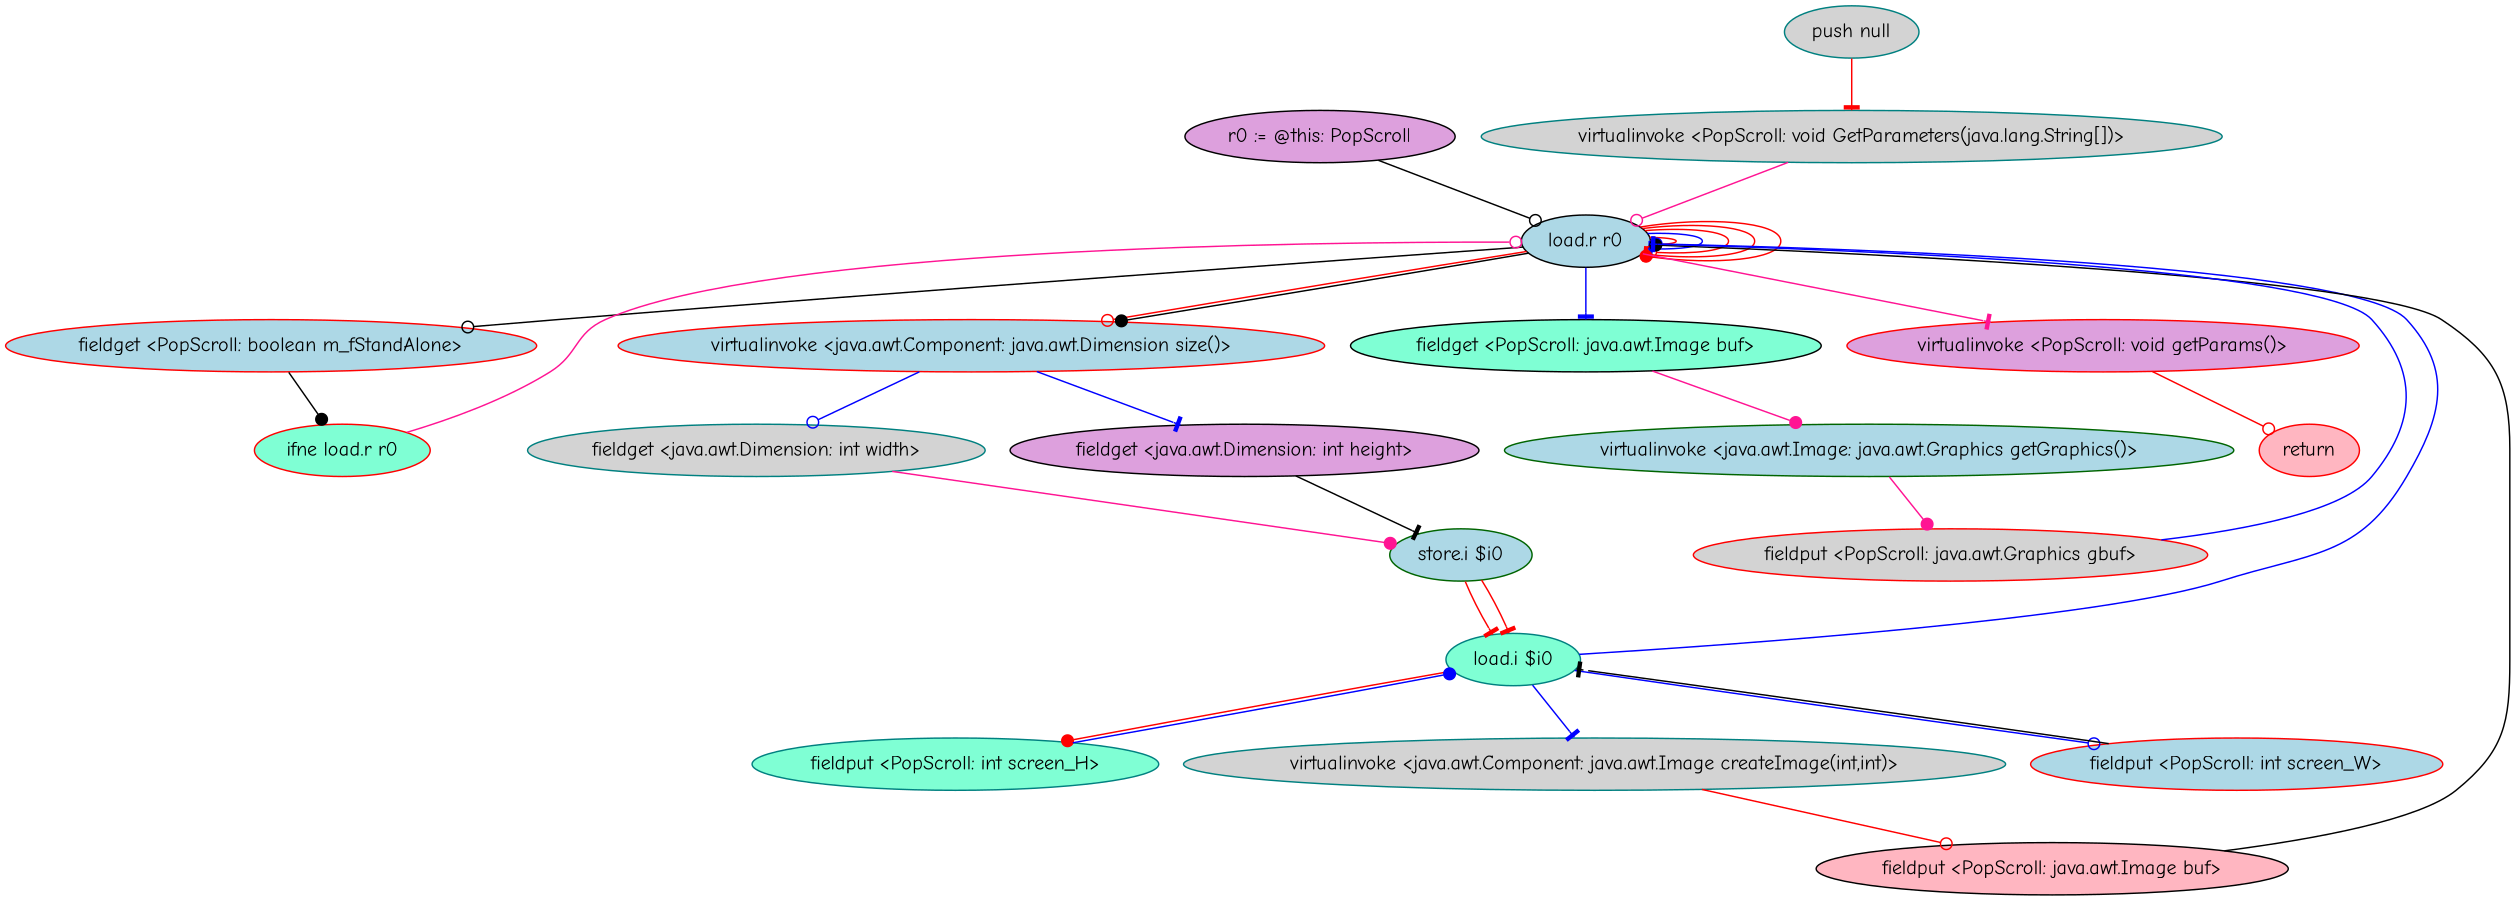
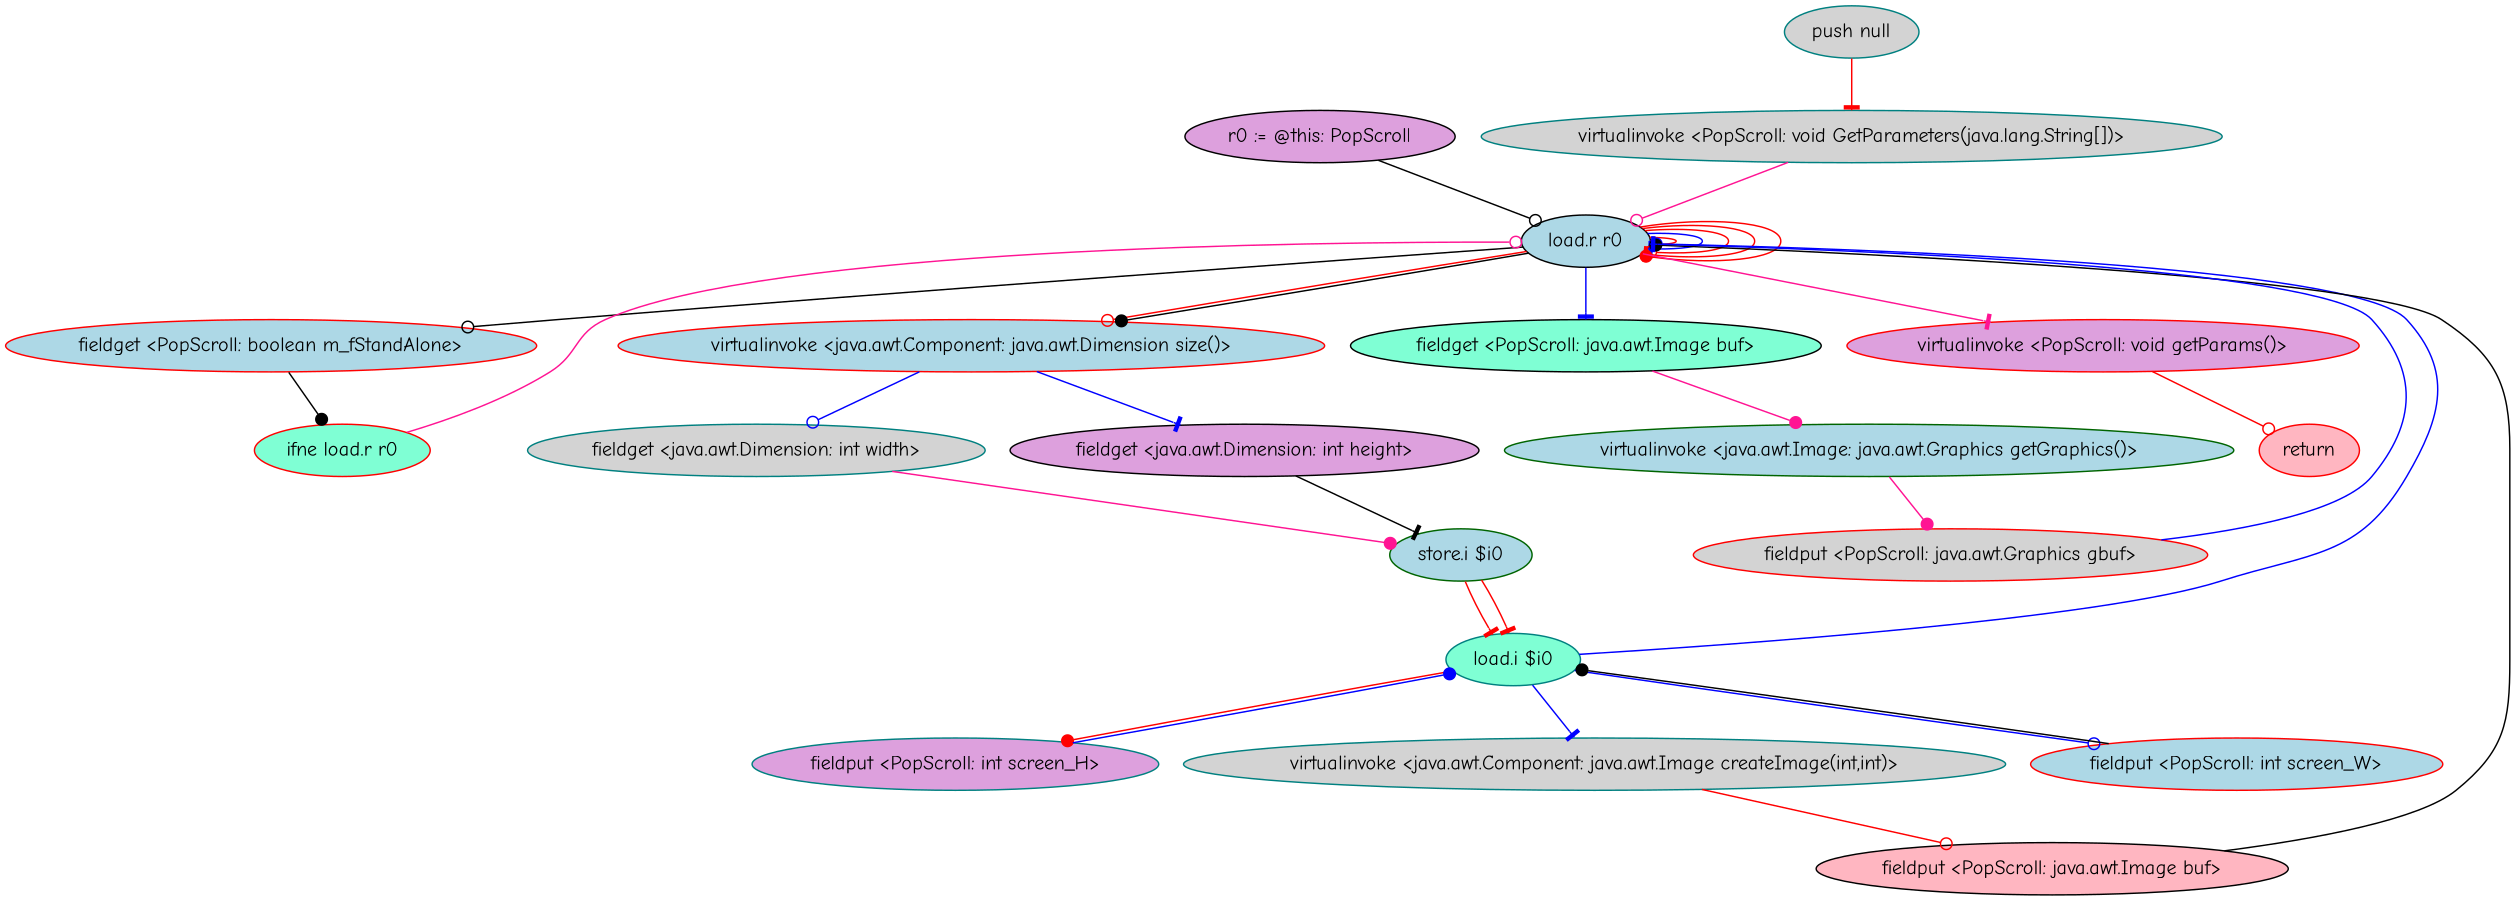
  digraph {
    fontname="Comic Neue"
    node [color=red fillcolor=lightblue fontname="Comic Neue" style=filled]
    edge [arrowhead=odot color=red fontname="Comic Neue"]
    "r0 := @this: PopScroll" [color=black fillcolor=plum]
    "load.r r0" [color=black]
    "fieldget <PopScroll: boolean m_fStandAlone>"
    "virtualinvoke <java.awt.Component: java.awt.Dimension size()>"
    "fieldget <PopScroll: java.awt.Image buf>" [color=black fillcolor=aquamarine]
    "virtualinvoke <PopScroll: void getParams()>" [fillcolor=plum]
    "ifne load.r r0" [fillcolor=aquamarine]
    "push null" [color=teal fillcolor=lightgrey]
    "virtualinvoke <PopScroll: void GetParameters(java.lang.String[])>" [color=teal fillcolor=lightgrey]
    "fieldget <java.awt.Dimension: int width>" [color=teal fillcolor=lightgrey]
    "fieldget <java.awt.Dimension: int height>" [color=black fillcolor=plum]
    "virtualinvoke <java.awt.Image: java.awt.Graphics getGraphics()>" [color=darkgreen]
    return [fillcolor=lightpink]
    "store.i $i0" [color=darkgreen]
    "load.i $i0" [color=teal fillcolor=aquamarine]
    "fieldput <PopScroll: int screen_W>"
-   "fieldput <PopScroll: int screen_H>" [color=teal fillcolor=aquamarine]
+   "fieldput <PopScroll: int screen_H>" [color=teal fillcolor=plum]
    "virtualinvoke <java.awt.Component: java.awt.Image createImage(int,int)>" [color=teal fillcolor=lightgrey]
    "fieldput <PopScroll: java.awt.Image buf>" [color=black fillcolor=lightpink]
    "fieldput <PopScroll: java.awt.Graphics gbuf>" [fillcolor=lightgrey]
    "r0 := @this: PopScroll" -> "load.r r0" [color=black]
    "load.r r0" -> "load.r r0"
    "load.r r0" -> "load.r r0" [arrowhead=tee color=blue]
    "load.r r0" -> "load.r r0"
    "load.r r0" -> "load.r r0" [arrowhead=tee]
    "load.r r0" -> "load.r r0" [arrowhead=dot]
    "load.r r0" -> "fieldget <PopScroll: boolean m_fStandAlone>" [color=black]
    "load.r r0" -> "virtualinvoke <java.awt.Component: java.awt.Dimension size()>"
    "load.r r0" -> "virtualinvoke <java.awt.Component: java.awt.Dimension size()>" [arrowhead=dot color=black]
    "load.r r0" -> "fieldget <PopScroll: java.awt.Image buf>" [arrowhead=tee color=blue]
    "load.r r0" -> "virtualinvoke <PopScroll: void getParams()>" [arrowhead=tee color=deeppink]
    "fieldget <PopScroll: boolean m_fStandAlone>" -> "ifne load.r r0" [arrowhead=dot color=black]
    "virtualinvoke <java.awt.Component: java.awt.Dimension size()>" -> "fieldget <java.awt.Dimension: int width>" [color=blue]
    "virtualinvoke <java.awt.Component: java.awt.Dimension size()>" -> "fieldget <java.awt.Dimension: int height>" [arrowhead=tee color=blue]
    "fieldget <PopScroll: java.awt.Image buf>" -> "virtualinvoke <java.awt.Image: java.awt.Graphics getGraphics()>" [arrowhead=dot color=deeppink]
    "virtualinvoke <PopScroll: void getParams()>" -> return
    "ifne load.r r0" -> "load.r r0" [color=deeppink]
    "push null" -> "virtualinvoke <PopScroll: void GetParameters(java.lang.String[])>" [arrowhead=tee]
    "virtualinvoke <PopScroll: void GetParameters(java.lang.String[])>" -> "load.r r0" [color=deeppink]
    "fieldget <java.awt.Dimension: int width>" -> "store.i $i0" [arrowhead=dot color=deeppink]
    "fieldget <java.awt.Dimension: int height>" -> "store.i $i0" [arrowhead=tee color=black]
    "virtualinvoke <java.awt.Image: java.awt.Graphics getGraphics()>" -> "fieldput <PopScroll: java.awt.Graphics gbuf>" [arrowhead=dot color=deeppink]
    "store.i $i0" -> "load.i $i0" [arrowhead=tee]
    "store.i $i0" -> "load.i $i0" [arrowhead=tee]
    "load.i $i0" -> "load.r r0" [arrowhead=dot color=blue]
    "load.i $i0" -> "fieldput <PopScroll: int screen_W>" [color=blue]
    "load.i $i0" -> "fieldput <PopScroll: int screen_H>" [arrowhead=dot]
    "load.i $i0" -> "virtualinvoke <java.awt.Component: java.awt.Image createImage(int,int)>" [arrowhead=tee color=blue]
-   "fieldput <PopScroll: int screen_W>" -> "load.i $i0" [arrowhead=tee color=black]
+   "fieldput <PopScroll: int screen_W>" -> "load.i $i0" [arrowhead=dot color=black]
    "fieldput <PopScroll: int screen_H>" -> "load.i $i0" [arrowhead=dot color=blue]
    "virtualinvoke <java.awt.Component: java.awt.Image createImage(int,int)>" -> "fieldput <PopScroll: java.awt.Image buf>"
    "fieldput <PopScroll: java.awt.Image buf>" -> "load.r r0" [arrowhead=dot color=black]
    "fieldput <PopScroll: java.awt.Graphics gbuf>" -> "load.r r0" [arrowhead=tee color=blue]
  }
